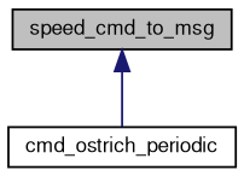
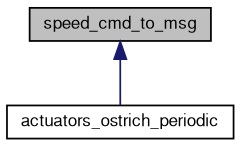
  digraph {
    rankdir=TB
    node [color=black fontname=FreeSans fontsize=10 shape=record style=filled]
    n1 [fillcolor=grey75 fontcolor=black height=0.2 label=speed_cmd_to_msg width=0.4]
-   n2 [fillcolor=white height=0.2 label=cmd_ostrich_periodic width=0.4]
+   n2 [fillcolor=white height=0.2 label=actuators_ostrich_periodic width=0.4]
    n1 -> n2 [color=midnightblue dir=back fontname=FreeSans fontsize=10 labelfontname=FreeSans labelfontsize=10 style=solid]
  }
